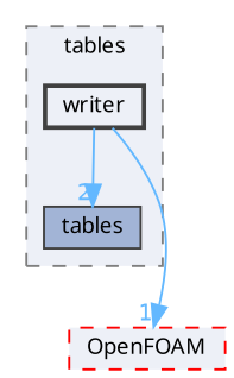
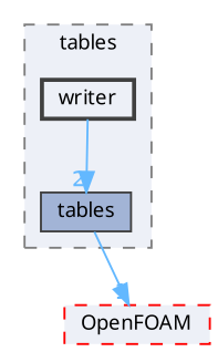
  digraph {
    compound=true
    fontname="Noto Sans"
    node [color=grey25 fillcolor="#edf0f7" fontname="Noto Sans" fontsize=10 shape=box]
    edge [color=steelblue1 fontcolor=steelblue1 fontname="Noto Sans" fontsize=10 labeldistance=1.5 labelfontname=Helvetica labelfontsize=10]
    n1 [fillcolor="#a2b4d6" height=0.2 label=tables style=filled width=0.4]
    n2 [height=0.2 label=writer style="filled,bold" width=0.4]
    n3 [color=red height=0.2 label=OpenFOAM style="filled,dashed" width=0.4]
    subgraph cluster_1 {
      bgcolor="#edf0f7"
      fontsize=10
      label=tables
      pencolor=grey50
      style="filled,dashed"
      n1
      n2
    }
    n2 -> n1 [headlabel=2]
-   n2 -> n3 [headlabel=1]
+   n1 -> n3 [headlabel=1]
  }
